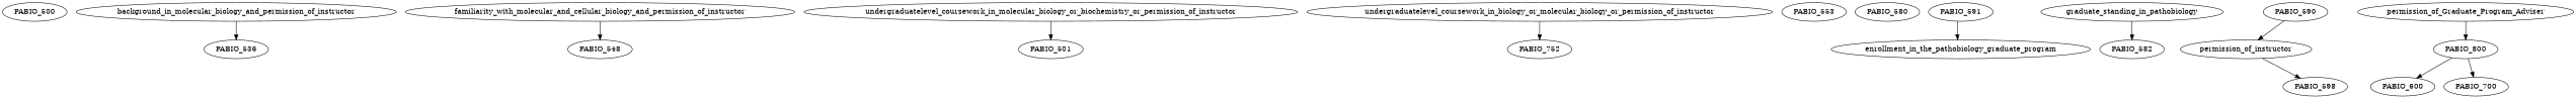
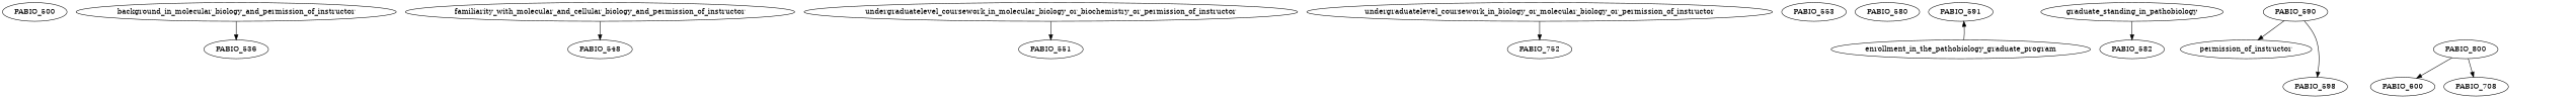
  digraph {
    edge [color=black]
    PABIO_500
    background_in_molecular_biology_and_permission_of_instructor
    PABIO_536
    familiarity_with_molecular_and_cellular_biology_and_permission_of_instructor
    PABIO_548
    undergraduatelevel_coursework_in_molecular_biology_or_biochemistry_or_permission_of_instructor
-   PABIO_551 [label=PABIO_501]
+   PABIO_551
    n8 [label=PABIO_752]
    undergraduatelevel_coursework_in_biology_or_molecular_biology_or_permission_of_instructor
    PABIO_553
    PABIO_580
    n12 [label=PABIO_591]
    enrollment_in_the_pathobiology_graduate_program
    graduate_standing_in_pathobiology
    PABIO_582
    permission_of_instructor
    PABIO_598
    PABIO_590
-   permission_of_Graduate_Program_Adviser
    PABIO_800
    PABIO_600
-   PABIO_700
+   PABIO_700 [label=PABIO_708]
    background_in_molecular_biology_and_permission_of_instructor -> PABIO_536
    familiarity_with_molecular_and_cellular_biology_and_permission_of_instructor -> PABIO_548
    undergraduatelevel_coursework_in_molecular_biology_or_biochemistry_or_permission_of_instructor -> PABIO_551
    undergraduatelevel_coursework_in_biology_or_molecular_biology_or_permission_of_instructor -> n8
-   n12 -> enrollment_in_the_pathobiology_graduate_program
+   enrollment_in_the_pathobiology_graduate_program -> n12
    graduate_standing_in_pathobiology -> PABIO_582
-   permission_of_instructor -> PABIO_598
+   PABIO_590 -> PABIO_598
    PABIO_590 -> permission_of_instructor
-   permission_of_Graduate_Program_Adviser -> PABIO_800
    PABIO_800 -> PABIO_600
    PABIO_800 -> PABIO_700
  }
